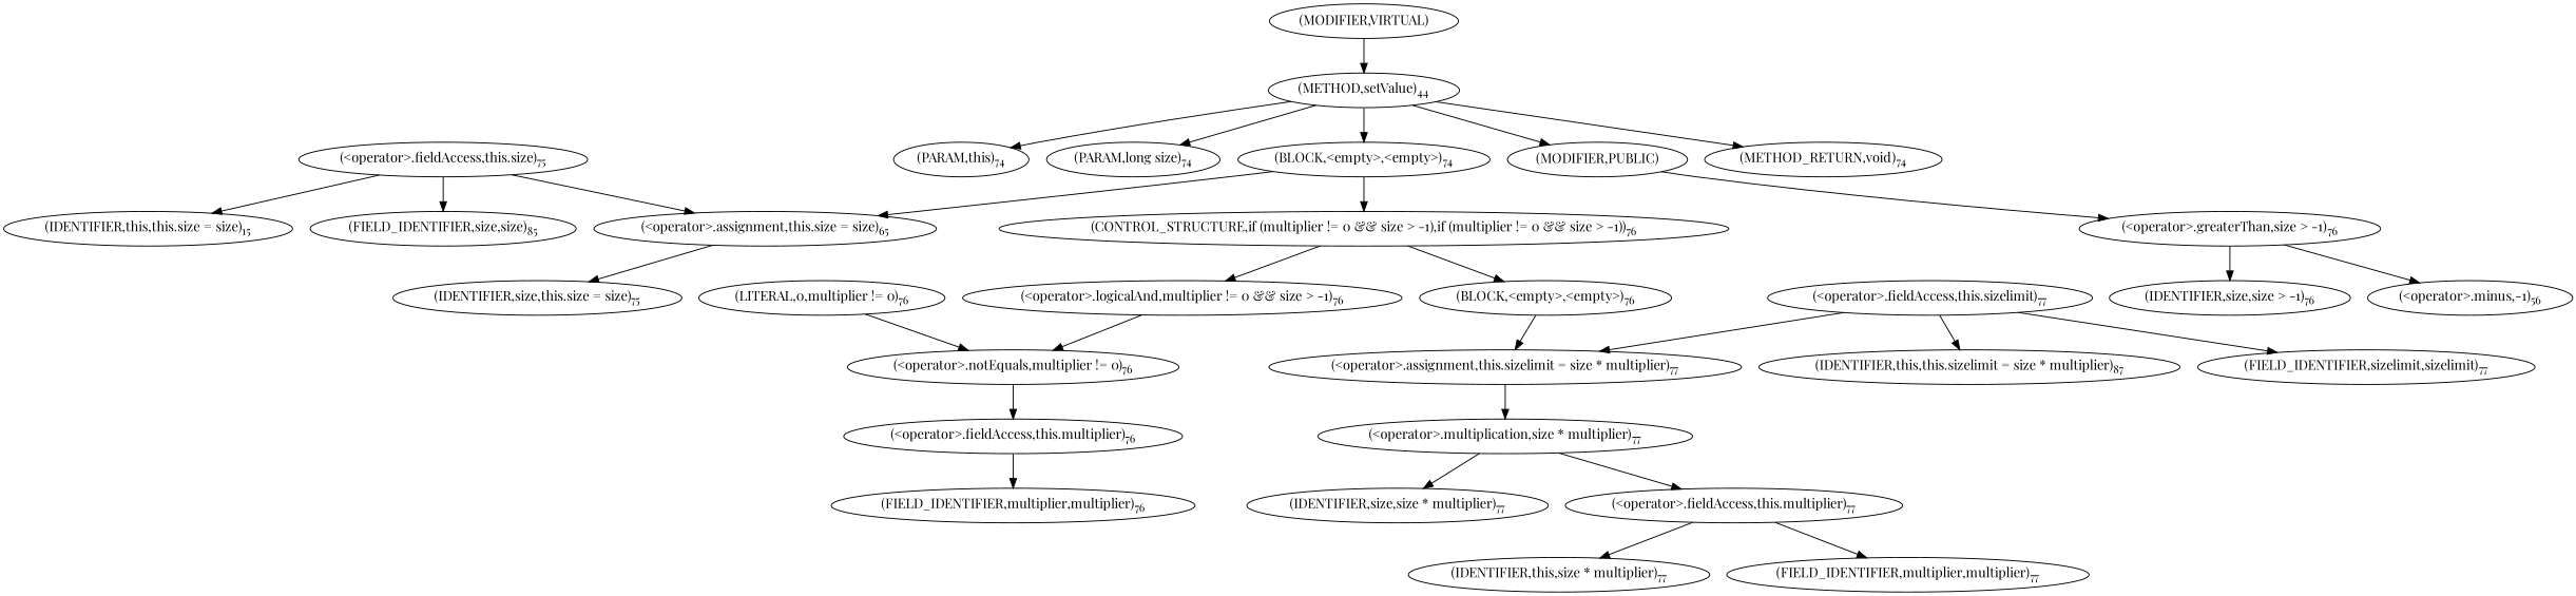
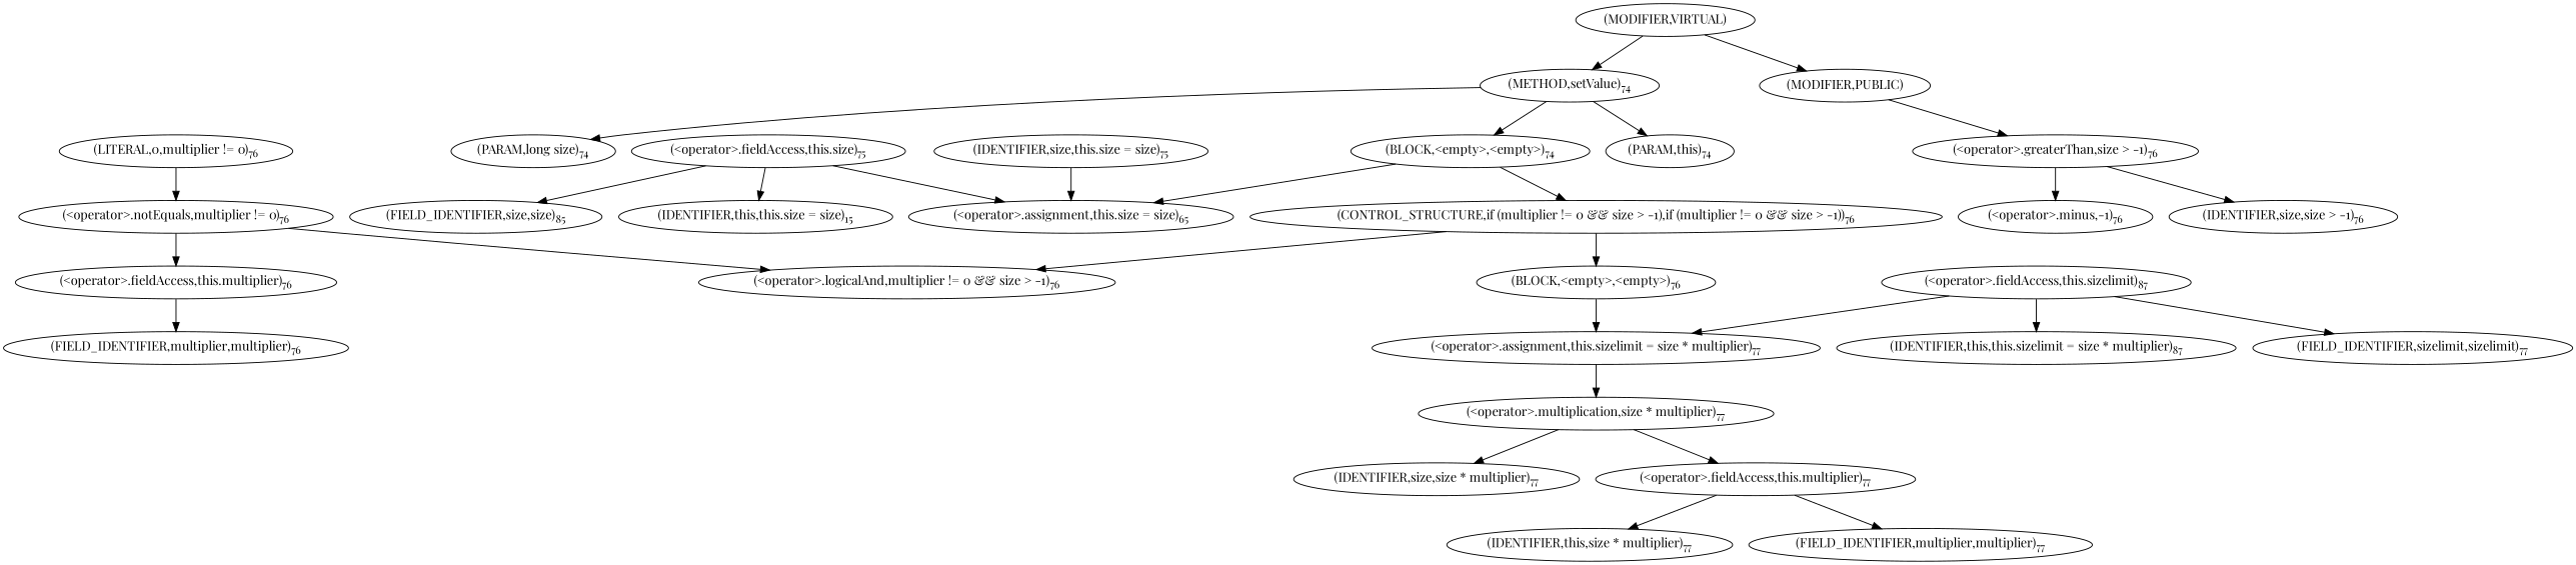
  digraph {
    fontname="Playfair Display"
    node [fontname="Playfair Display"]
    edge [fontname="Playfair Display"]
-   n1 [label=<(METHOD,setValue)<SUB>44</SUB>>]
+   n1 [label=<(METHOD,setValue)<SUB>74</SUB>>]
    n2 [label=<(PARAM,this)<SUB>74</SUB>>]
    n3 [label=<(PARAM,long size)<SUB>74</SUB>>]
    n4 [label=<(BLOCK,&lt;empty&gt;,&lt;empty&gt;)<SUB>74</SUB>>]
    n5 [label=<(MODIFIER,PUBLIC)>]
-   n6 [label=<(METHOD_RETURN,void)<SUB>74</SUB>>]
    n7 [label=<(&lt;operator&gt;.assignment,this.size = size)<SUB>65</SUB>>]
    n8 [label=<(CONTROL_STRUCTURE,if (multiplier != 0 &amp;&amp; size &gt; -1),if (multiplier != 0 &amp;&amp; size &gt; -1))<SUB>76</SUB>>]
    n9 [label=<(&lt;operator&gt;.greaterThan,size &gt; -1)<SUB>76</SUB>>]
    n10 [label=<(MODIFIER,VIRTUAL)>]
    n11 [label=<(IDENTIFIER,size,this.size = size)<SUB>75</SUB>>]
    n12 [label=<(&lt;operator&gt;.logicalAnd,multiplier != 0 &amp;&amp; size &gt; -1)<SUB>76</SUB>>]
    n13 [label=<(BLOCK,&lt;empty&gt;,&lt;empty&gt;)<SUB>76</SUB>>]
    n14 [label=<(&lt;operator&gt;.fieldAccess,this.size)<SUB>75</SUB>>]
    n15 [label=<(IDENTIFIER,this,this.size = size)<SUB>15</SUB>>]
    n16 [label=<(FIELD_IDENTIFIER,size,size)<SUB>85</SUB>>]
    n17 [label=<(&lt;operator&gt;.notEquals,multiplier != 0)<SUB>76</SUB>>]
    n18 [label=<(&lt;operator&gt;.assignment,this.sizelimit = size * multiplier)<SUB>77</SUB>>]
    n19 [label=<(&lt;operator&gt;.fieldAccess,this.multiplier)<SUB>76</SUB>>]
    n20 [label=<(IDENTIFIER,size,size &gt; -1)<SUB>76</SUB>>]
-   n21 [label=<(&lt;operator&gt;.minus,-1)<SUB>56</SUB>>]
+   n21 [label=<(&lt;operator&gt;.minus,-1)<SUB>76</SUB>>]
    n22 [label=<(FIELD_IDENTIFIER,multiplier,multiplier)<SUB>76</SUB>>]
    n23 [label=<(LITERAL,0,multiplier != 0)<SUB>76</SUB>>]
    n24 [label=<(&lt;operator&gt;.multiplication,size * multiplier)<SUB>77</SUB>>]
-   n25 [label=<(&lt;operator&gt;.fieldAccess,this.sizelimit)<SUB>77</SUB>>]
+   n25 [label=<(&lt;operator&gt;.fieldAccess,this.sizelimit)<SUB>87</SUB>>]
    n26 [label=<(IDENTIFIER,this,this.sizelimit = size * multiplier)<SUB>87</SUB>>]
    n27 [label=<(FIELD_IDENTIFIER,sizelimit,sizelimit)<SUB>77</SUB>>]
    n28 [label=<(IDENTIFIER,size,size * multiplier)<SUB>77</SUB>>]
    n29 [label=<(&lt;operator&gt;.fieldAccess,this.multiplier)<SUB>77</SUB>>]
    n30 [label=<(IDENTIFIER,this,size * multiplier)<SUB>77</SUB>>]
    n31 [label=<(FIELD_IDENTIFIER,multiplier,multiplier)<SUB>77</SUB>>]
    n1 -> n2
    n1 -> n3
    n1 -> n4
-   n1 -> n5
-   n1 -> n6
+   n10 -> n5
    n4 -> n7
    n4 -> n8
    n5 -> n9
-   n7 -> n11
+   n11 -> n7
    n8 -> n12
    n8 -> n13
    n9 -> n20
    n9 -> n21
    n10 -> n1
-   n12 -> n17
+   n17 -> n12
    n13 -> n18
    n14 -> n7
    n14 -> n15
    n14 -> n16
    n17 -> n19
    n18 -> n24
    n19 -> n22
    n23 -> n17
    n24 -> n28
    n24 -> n29
    n25 -> n18
    n25 -> n26
    n25 -> n27
    n29 -> n30
    n29 -> n31
  }
